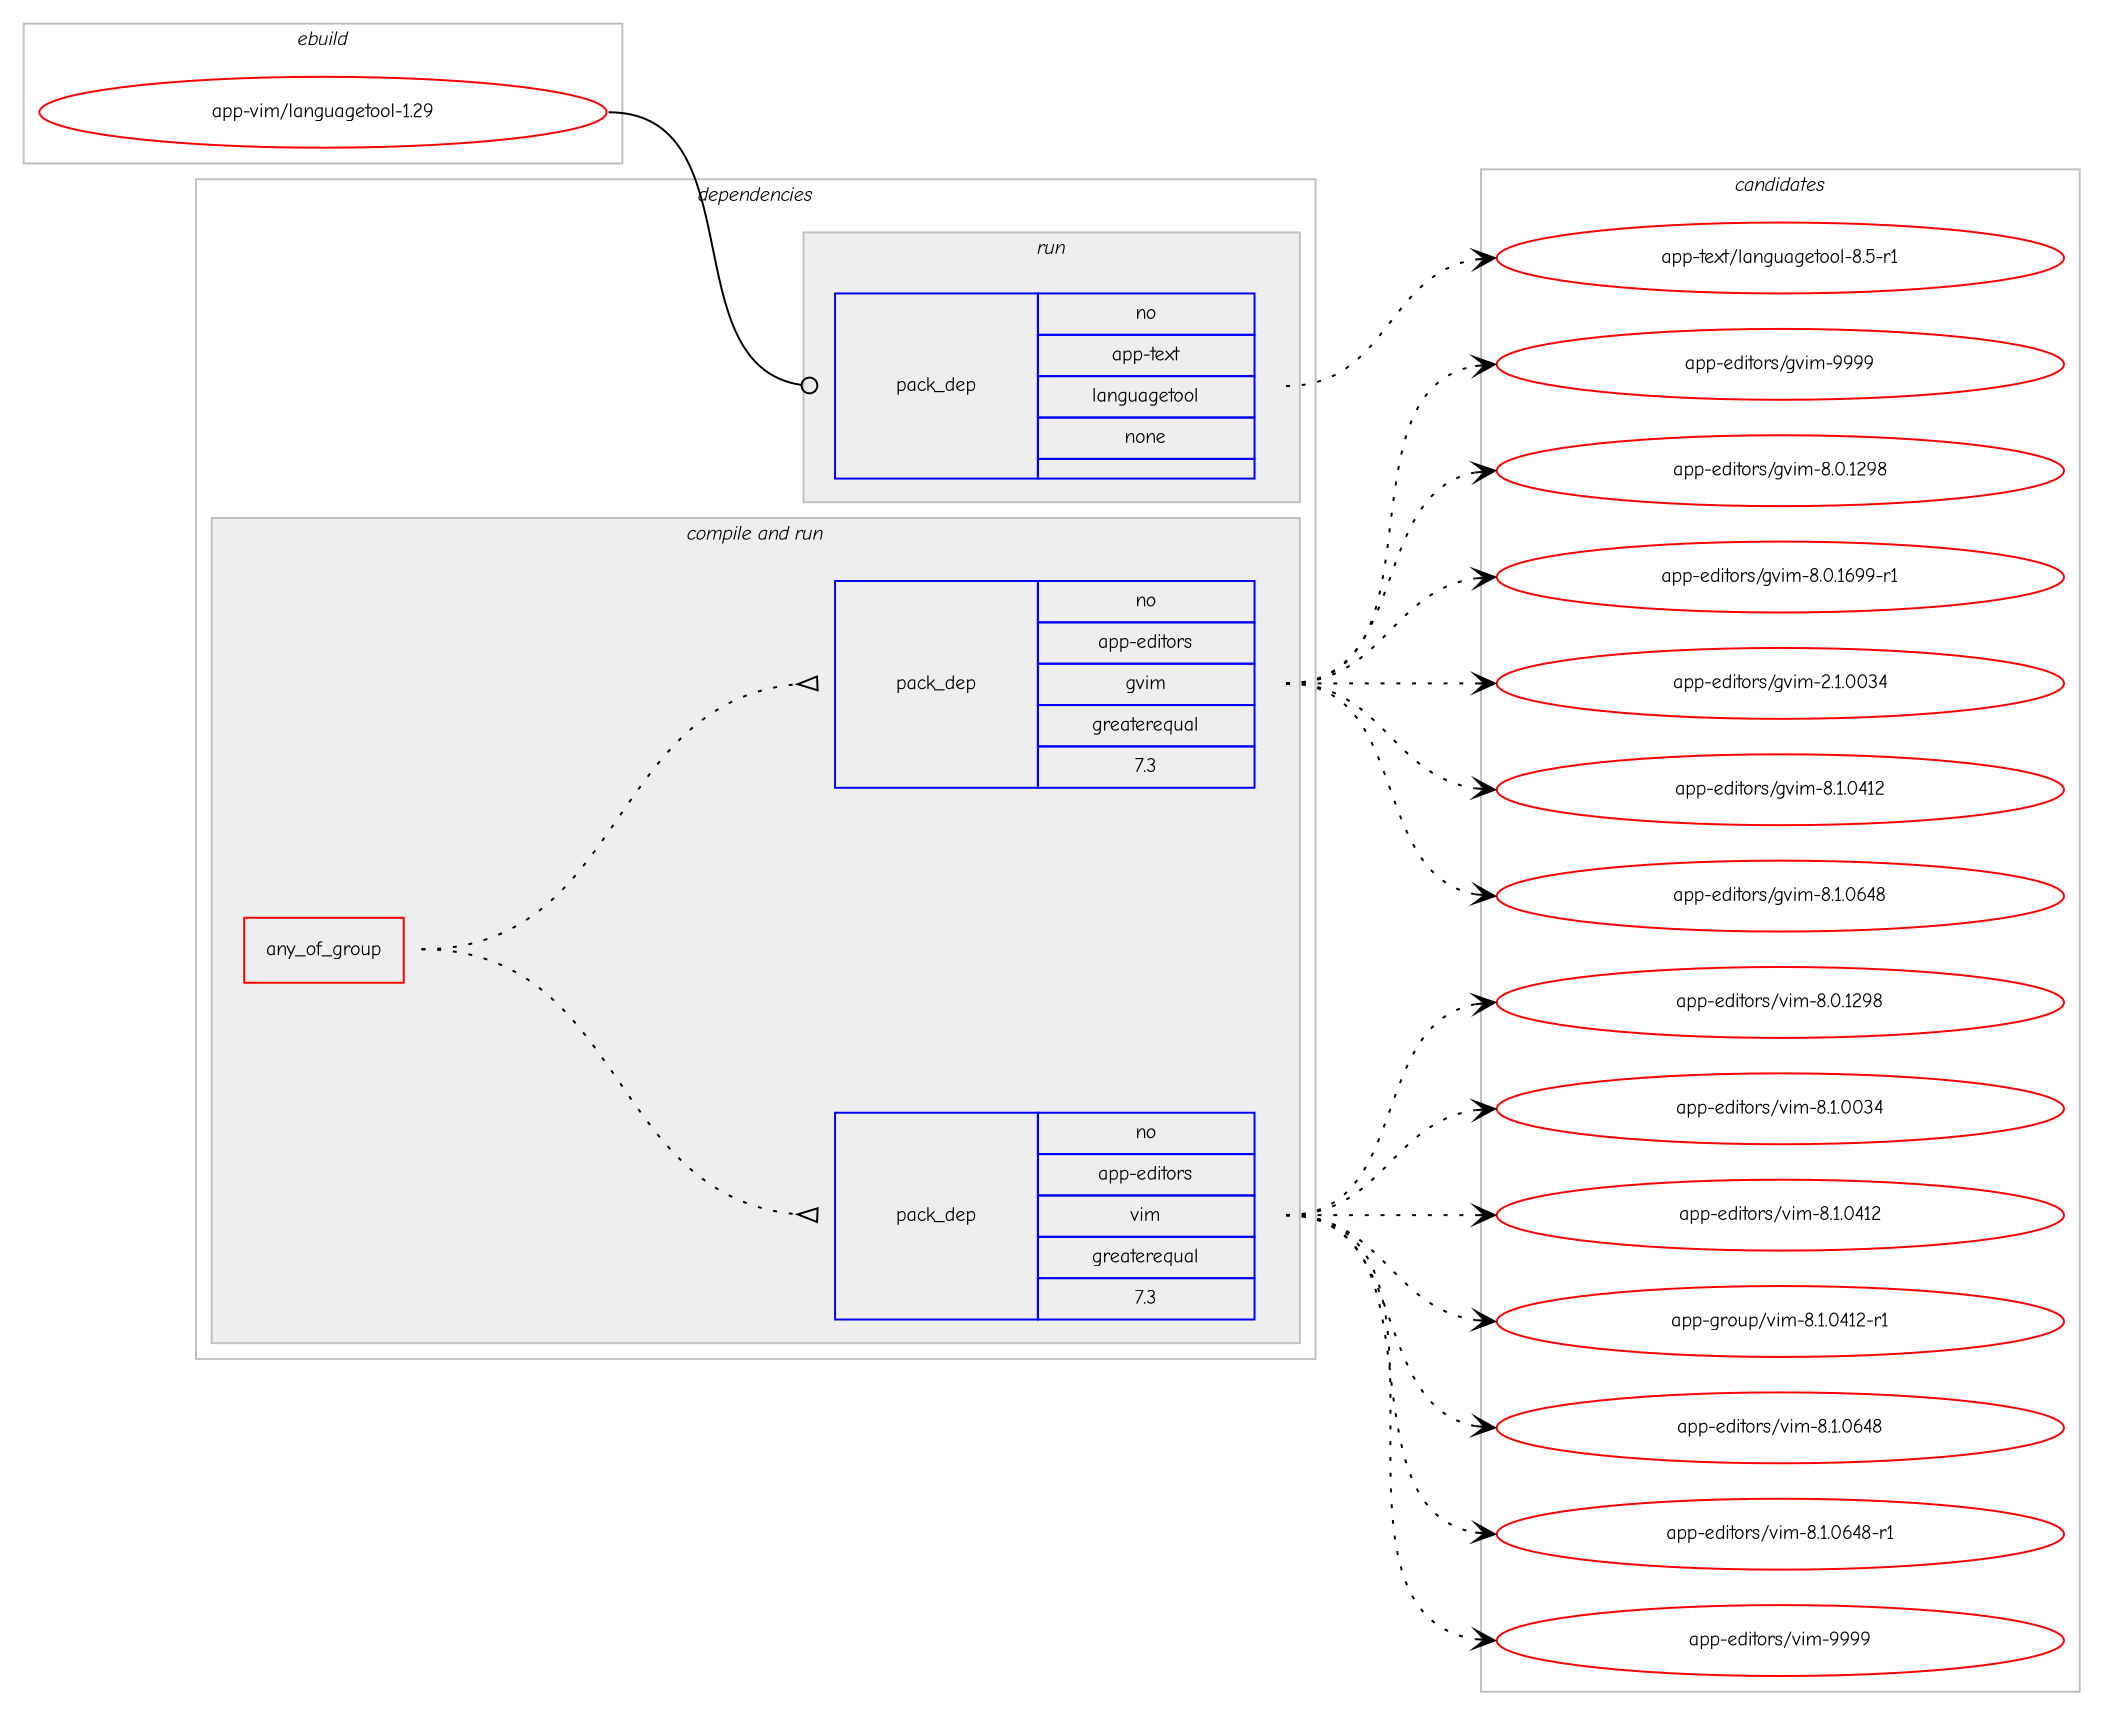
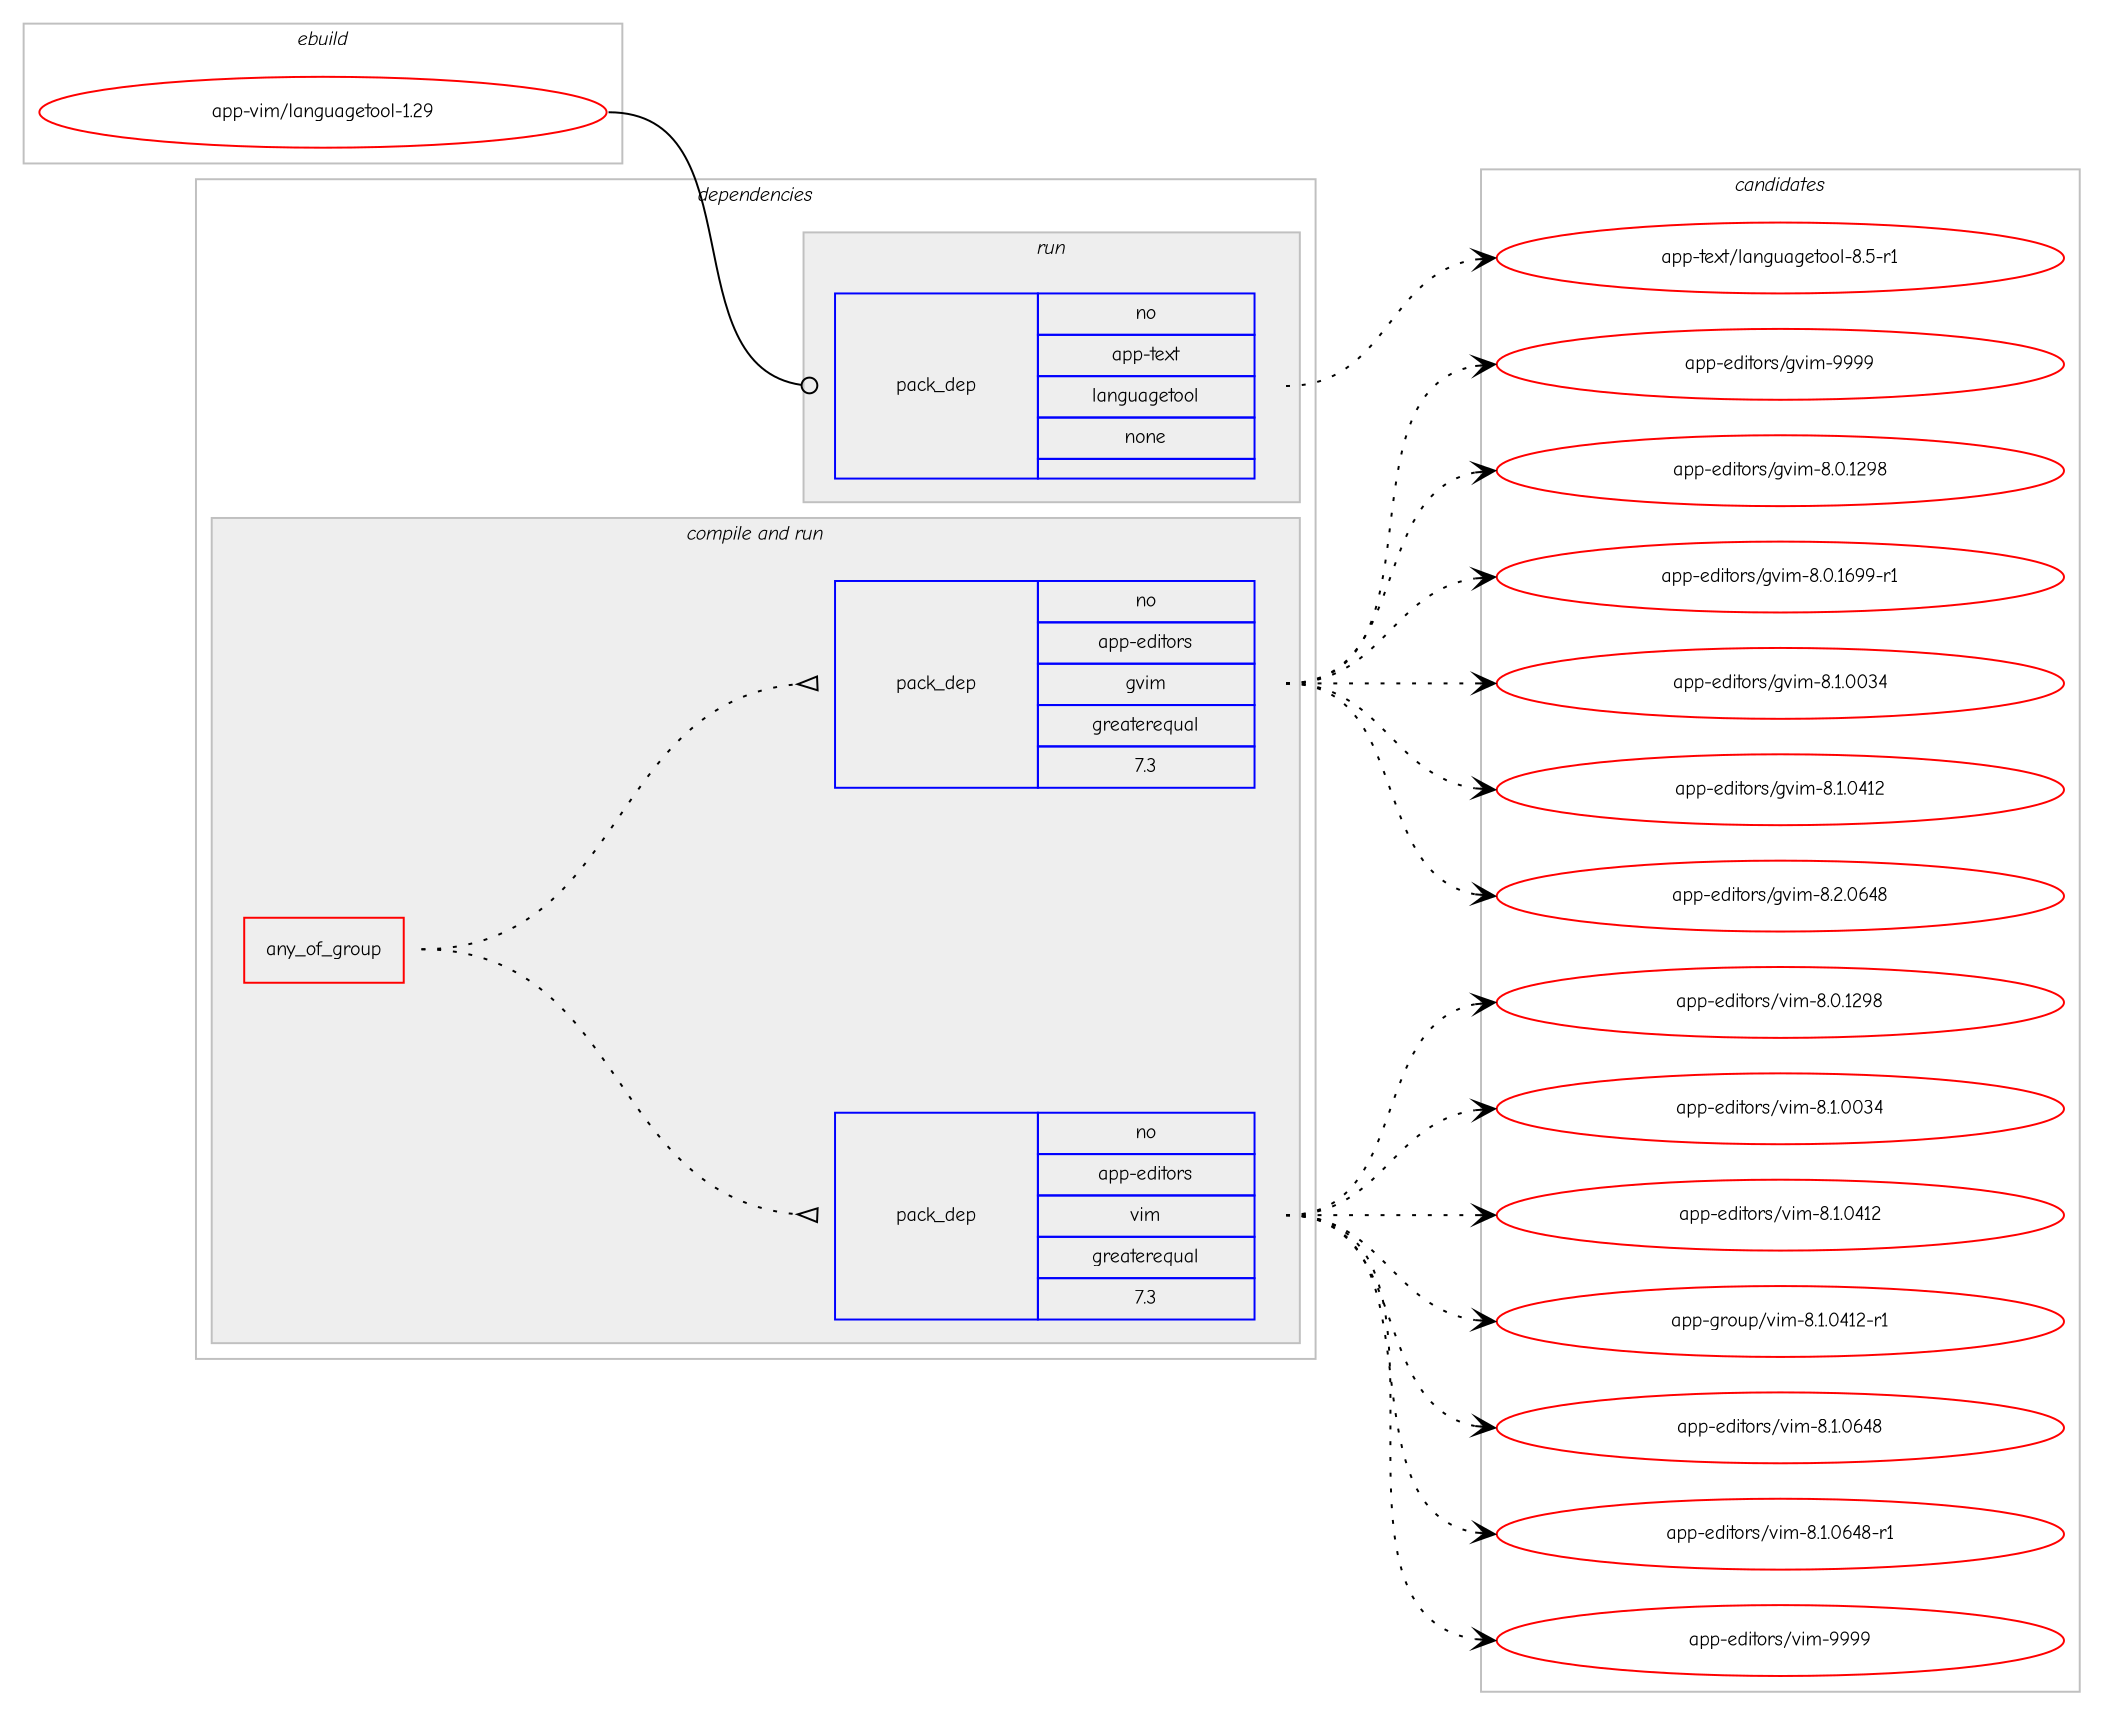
  digraph {
    compound=true
    concentrate=true
    fontname="Comic Neue"
    fontsize=10
    newrank=true
    rankdir=LR
    ranksep=1.5
    node [color=red fontname="Comic Neue" fontsize=10]
    edge [arrowhead=vee fontname="Comic Neue" headport=w style=dotted tailport=e weight=100]
    n1 [label="app-vim/languagetool-1.29" width=4]
    n2 [color=blue label=<<TABLE BORDER="0" CELLBORDER="1" CELLSPACING="0" CELLPADDING="4" WIDTH="220"><TR><TD ROWSPAN="6" CELLPADDING="30">pack_dep</TD></TR><TR><TD WIDTH="110">no</TD></TR><TR><TD>app-editors</TD></TR><TR><TD>vim</TD></TR><TR><TD>greaterequal</TD></TR><TR><TD>7.3</TD></TR></TABLE>> shape=none]
    n3 [color=blue label=<<TABLE BORDER="0" CELLBORDER="1" CELLSPACING="0" CELLPADDING="4" WIDTH="220"><TR><TD ROWSPAN="6" CELLPADDING="30">pack_dep</TD></TR><TR><TD WIDTH="110">no</TD></TR><TR><TD>app-editors</TD></TR><TR><TD>gvim</TD></TR><TR><TD>greaterequal</TD></TR><TR><TD>7.3</TD></TR></TABLE>> shape=none]
    n4 [label=<<TABLE BORDER="0" CELLBORDER="1" CELLSPACING="0" CELLPADDING="4"><TR><TD CELLPADDING="10">any_of_group</TD></TR></TABLE>> shape=none]
    n5 [color=blue label=<<TABLE BORDER="0" CELLBORDER="1" CELLSPACING="0" CELLPADDING="4" WIDTH="220"><TR><TD ROWSPAN="6" CELLPADDING="30">pack_dep</TD></TR><TR><TD WIDTH="110">no</TD></TR><TR><TD>app-text</TD></TR><TR><TD>languagetool</TD></TR><TR><TD>none</TD></TR><TR><TD></TD></TR></TABLE>> shape=none]
    n6 [label="app-editors/vim-8.0.1298" width=4]
    n7 [label="app-editors/vim-8.1.0034" width=4]
    n8 [label="app-editors/vim-8.1.0412" width=4]
    n9 [label="app-group/vim-8.1.0412-r1" width=4]
    n10 [label="app-editors/vim-8.1.0648" width=4]
    n11 [label="app-editors/vim-8.1.0648-r1" width=4]
    n12 [label="app-editors/vim-9999" width=4]
    n13 [label="app-editors/gvim-8.0.1298" width=4]
    n14 [label="app-editors/gvim-8.0.1699-r1" width=4]
-   n15 [label="app-editors/gvim-2.1.0034" width=4]
+   n15 [label="app-editors/gvim-8.1.0034" width=4]
    n16 [label="app-editors/gvim-8.1.0412" width=4]
-   n17 [label="app-editors/gvim-8.1.0648" width=4]
+   n17 [label="app-editors/gvim-8.2.0648" width=4]
    n18 [label="app-editors/gvim-9999" width=4]
    n19 [label="app-text/languagetool-8.5-r1" width=4]
    subgraph cluster_1 {
      color=gray
      label=<<i>ebuild</i>>
      rank=same
      n1
    }
    subgraph cluster_2 {
      color=gray
      label=<<i>dependencies</i>>
      subgraph cluster_3 {
        color=gray
        fillcolor="#eeeeee"
        label=<<i>compile</i>>
        style=filled
      }
      subgraph cluster_4 {
        color=gray
        fillcolor="#eeeeee"
        label=<<i>compile and run</i>>
        style=filled
        subgraph sub_5 {
          color=gray
          fillcolor="#eeeeee"
          label=<<i>compile and run</i>>
          style=filled
          n4
          subgraph sub_6 {
            color=gray
            fillcolor="#eeeeee"
            label=<<i>compile and run</i>>
            style=filled
            n2
          }
          subgraph sub_7 {
            color=gray
            fillcolor="#eeeeee"
            label=<<i>compile and run</i>>
            style=filled
            n3
          }
        }
      }
      subgraph cluster_8 {
        color=gray
        fillcolor="#eeeeee"
        label=<<i>run</i>>
        style=filled
        subgraph sub_9 {
          color=gray
          fillcolor="#eeeeee"
          label=<<i>run</i>>
          style=filled
          n5
        }
      }
    }
    subgraph cluster_10 {
      color=gray
      label=<<i>candidates</i>>
      rank=same
      subgraph sub_11 {
        color=black
        label=<<i>candidates</i>>
        nodesep=1
        rank=same
        n6
        n7
        n8
        n9
        n10
        n11
        n12
      }
      subgraph sub_12 {
        color=black
        label=<<i>candidates</i>>
        nodesep=1
        rank=same
        n13
        n14
        n15
        n16
        n17
        n18
      }
      subgraph sub_13 {
        color=black
        label=<<i>candidates</i>>
        nodesep=1
        rank=same
        n19
      }
    }
    n1 -> n5 [arrowhead=odot style=solid weight=20]
    n2 -> n6
    n2 -> n7
    n2 -> n8
    n2 -> n9
    n2 -> n10
    n2 -> n11
    n2 -> n12
    n3 -> n13
    n3 -> n14
    n3 -> n15
    n3 -> n16
    n3 -> n17
    n3 -> n18
    n4 -> n2 [arrowhead=oinv weight=20]
    n4 -> n3 [arrowhead=oinv weight=20]
    n5 -> n19
  }
